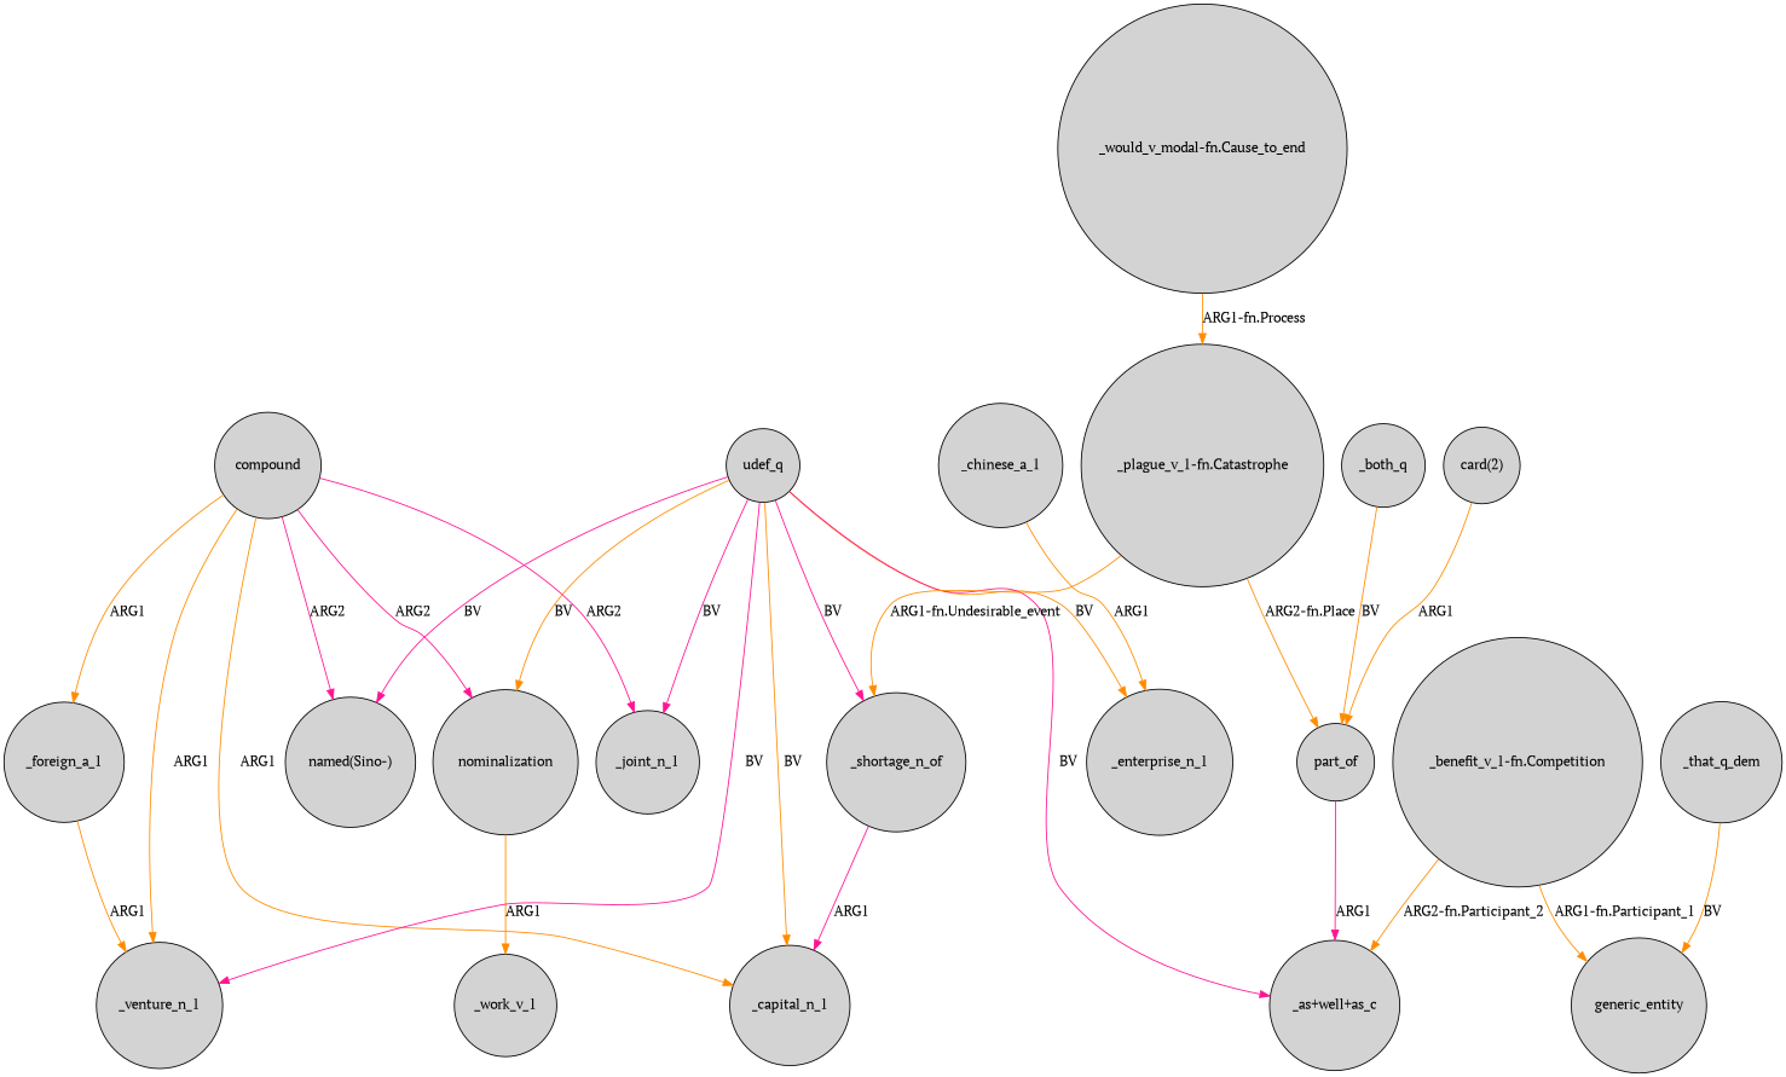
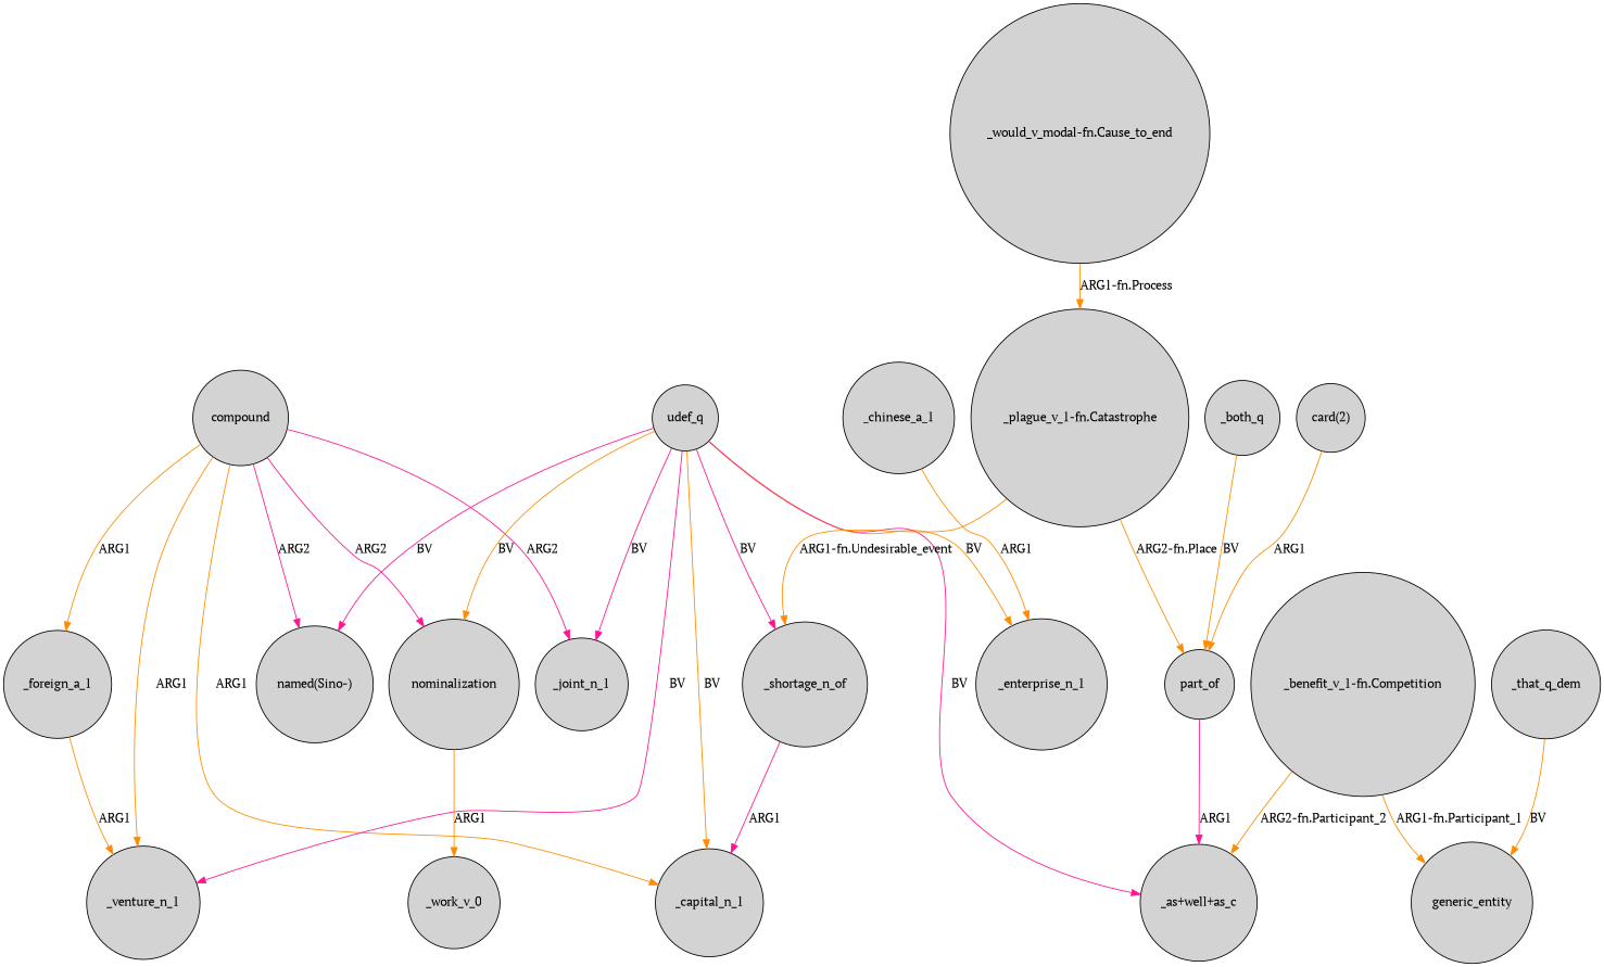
  digraph {
    fontname="PT Serif"
    node [fontname="PT Serif" shape=circle style=filled]
    edge [color=darkorange fontname="PT Serif"]
    compound
    "named(Sino-)"
    _foreign_a_1
    _venture_n_1
    _capital_n_1
    nominalization
    _joint_n_1
-   _work_v_1
+   _work_v_1 [label=_work_v_0]
    udef_q
    _shortage_n_of
    _enterprise_n_1
    "_as+well+as_c"
    part_of
    "card(2)"
    "_plague_v_1-fn.Catastrophe"
    "_benefit_v_1-fn.Competition"
    generic_entity
    _both_q
    "_would_v_modal-fn.Cause_to_end"
    _chinese_a_1
    _that_q_dem
    compound -> "named(Sino-)" [color=deeppink label=ARG2]
    compound -> _foreign_a_1 [label=ARG1]
    compound -> _venture_n_1 [label=ARG1]
    compound -> _capital_n_1 [label=ARG1]
    compound -> nominalization [color=deeppink label=ARG2]
    compound -> _joint_n_1 [color=deeppink label=ARG2]
    _foreign_a_1 -> _venture_n_1 [label=ARG1]
    nominalization -> _work_v_1 [label=ARG1]
    udef_q -> "named(Sino-)" [color=deeppink label=BV]
    udef_q -> _venture_n_1 [color=deeppink label=BV]
    udef_q -> _capital_n_1 [label=BV]
    udef_q -> nominalization [label=BV]
    udef_q -> _joint_n_1 [color=deeppink label=BV]
    udef_q -> _shortage_n_of [color=deeppink label=BV]
    udef_q -> _enterprise_n_1 [label=BV]
    udef_q -> "_as+well+as_c" [color=deeppink label=BV]
    _shortage_n_of -> _capital_n_1 [color=deeppink label=ARG1]
    part_of -> "_as+well+as_c" [color=deeppink label=ARG1]
    "card(2)" -> part_of [label=ARG1]
    "_plague_v_1-fn.Catastrophe" -> _shortage_n_of [label="ARG1-fn.Undesirable_event"]
    "_plague_v_1-fn.Catastrophe" -> part_of [label="ARG2-fn.Place"]
    "_benefit_v_1-fn.Competition" -> "_as+well+as_c" [label="ARG2-fn.Participant_2"]
    "_benefit_v_1-fn.Competition" -> generic_entity [label="ARG1-fn.Participant_1"]
    _both_q -> part_of [label=BV]
    "_would_v_modal-fn.Cause_to_end" -> "_plague_v_1-fn.Catastrophe" [label="ARG1-fn.Process"]
    _chinese_a_1 -> _enterprise_n_1 [label=ARG1]
    _that_q_dem -> generic_entity [label=BV]
  }
